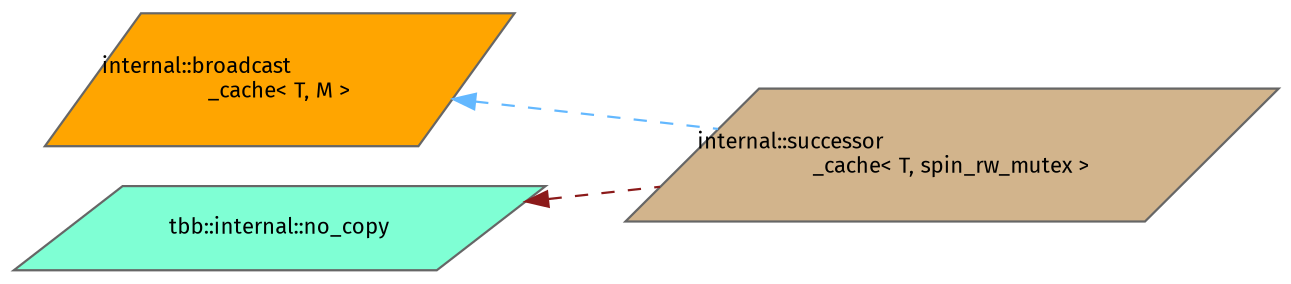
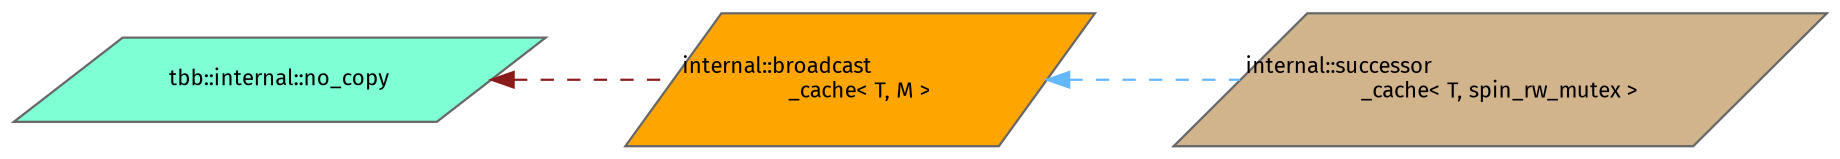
  digraph {
    fontname="Fira Sans"
    rankdir=LR
    node [color=gray40 fontname="Fira Sans" fontsize=10 shape=parallelogram style=filled]
    edge [dir=back fontname="Fira Sans" fontsize=10 labelfontname=Helvetica labelfontsize=10 style=dashed]
    n1 [fillcolor=orange fontcolor=black height=0.2 label="internal::broadcast\l_cache\< T, M \>" width=0.4]
    n2 [fillcolor=tan height=0.2 label="internal::successor\l_cache\< T, spin_rw_mutex \>" width=0.4]
    n3 [fillcolor=aquamarine height=0.2 label="tbb::internal::no_copy" width=0.4]
    n1 -> n2 [color=steelblue1]
-   n3 -> n2 [color=firebrick4]
+   n3 -> n1 [color=firebrick4]
  }
